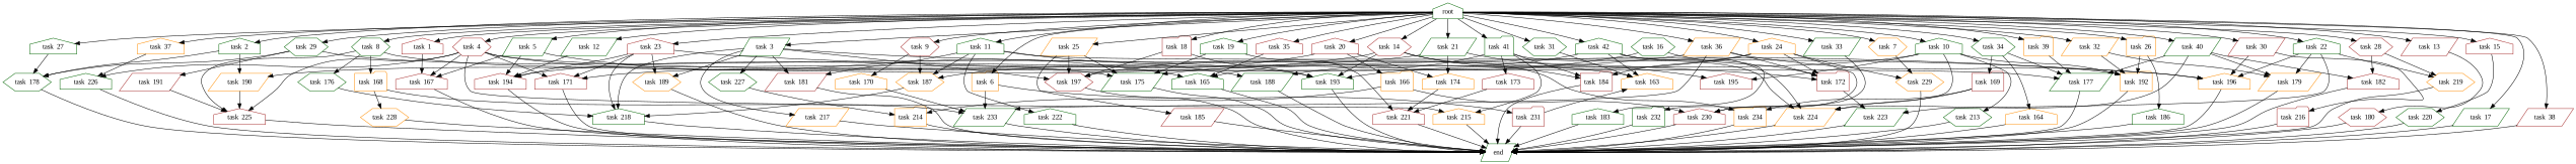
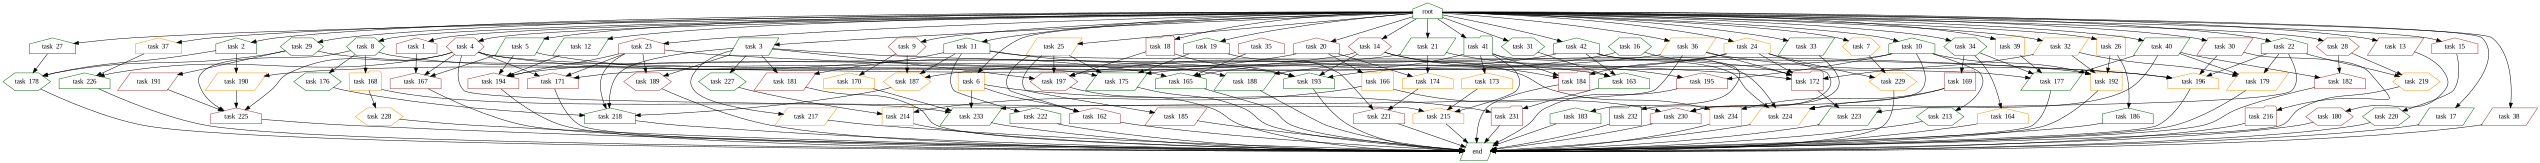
  digraph {
    fontname="Liberation Serif"
    node [color=darkgreen fontname="Liberation Serif" shape=house]
    edge [fontname="Liberation Serif"]
    task_1 [color=brown]
    root
    task_2
    task_3 [shape=parallelogram]
    task_4 [color=brown shape=hexagon]
    task_5 [shape=parallelogram]
    task_6 [color=darkorange shape=folder]
    task_7 [color=darkorange shape=hexagon]
    task_8 [shape=hexagon]
    task_9 [color=brown shape=hexagon]
    task_10
    task_11
    task_12 [shape=parallelogram]
    task_13 [color=brown shape=parallelogram]
    task_14 [color=brown shape=hexagon]
    task_15 [color=brown]
    task_17 [shape=parallelogram]
    task_18 [color=brown shape=folder]
    task_19
    task_20 [color=brown]
    task_21 [shape=parallelogram]
    task_22
    task_23 [color=brown]
    task_24 [color=darkorange]
    task_25 [color=darkorange shape=parallelogram]
    task_26 [color=darkorange shape=folder]
    task_27
    task_28 [color=brown shape=hexagon]
    task_29 [shape=hexagon]
    task_30 [color=brown shape=parallelogram]
    task_31 [shape=hexagon]
    task_32 [color=darkorange shape=parallelogram]
    task_33 [shape=parallelogram]
    task_34 [shape=hexagon]
    task_35 [color=brown]
    task_36 [color=darkorange shape=parallelogram]
    task_37 [color=darkorange]
    task_38 [color=brown shape=parallelogram]
    task_39 [color=darkorange shape=folder]
    task_40 [shape=parallelogram]
    task_41 [shape=folder]
    task_42
    task_167 [color=brown]
    task_178 [shape=hexagon]
    task_190 [color=darkorange shape=parallelogram]
    task_172 [color=brown shape=folder]
    task_181 [color=brown shape=parallelogram]
-   task_189 [color=darkorange shape=hexagon]
+   task_189 [color=brown shape=hexagon]
    task_197 [color=brown shape=hexagon]
    task_217 [color=darkorange shape=parallelogram]
    task_218
    task_227 [shape=hexagon]
-   task_163 [color=darkorange]
+   task_163
    task_171 [color=brown]
    task_177 [shape=parallelogram]
    task_215 [color=darkorange]
    task_225 [color=brown]
    task_226
    task_165
    task_194 [color=brown]
+   task_162 [color=brown]
    task_231 [color=brown shape=folder]
    task_233 [shape=parallelogram]
    task_229 [color=darkorange shape=hexagon]
    task_168 [color=darkorange shape=folder]
    task_175 [shape=parallelogram]
    task_176 [shape=hexagon]
    task_170 [color=darkorange]
    task_187 [color=darkorange shape=hexagon]
    task_192 [color=darkorange shape=folder]
    task_195 [color=brown]
    task_213 [shape=hexagon]
    task_230 [color=brown]
    task_188 [shape=parallelogram]
    task_222
    task_180 [color=brown shape=hexagon]
    task_184 [color=brown shape=folder]
    task_193
    task_234 [color=darkorange shape=folder]
    task_220 [shape=hexagon]
    task_16 [shape=hexagon]
    end [shape=parallelogram]
    task_221 [color=brown]
    task_166 [color=darkorange shape=folder]
    task_174 [color=darkorange]
    task_179 [color=darkorange shape=parallelogram]
    task_196 [color=darkorange]
    task_219 [color=darkorange shape=hexagon]
    task_223 [shape=parallelogram]
    task_232 [shape=folder]
    task_185 [color=brown shape=parallelogram]
    task_186
    task_182 [color=brown]
    task_191 [color=brown shape=parallelogram]
    task_216 [color=brown shape=folder]
    task_164 [color=darkorange]
    task_169 [color=brown shape=folder]
    task_224 [color=darkorange shape=parallelogram]
-   task_173 [color=brown]
+   task_173 [color=darkorange]
    task_183
    task_214 [color=darkorange shape=folder]
    task_228 [color=darkorange shape=hexagon]
    task_1 -> task_167
    root -> task_1
    root -> task_2
    root -> task_3
    root -> task_4
    root -> task_5
    root -> task_6
    root -> task_7
    root -> task_8
    root -> task_9
    root -> task_10
    root -> task_11
    root -> task_12
    root -> task_13
    root -> task_14
    root -> task_15
    root -> task_17
    root -> task_18
    root -> task_19
    root -> task_20
    root -> task_21
    root -> task_22
    root -> task_23
    root -> task_24
    root -> task_25
    root -> task_26
    root -> task_27
    root -> task_28
    root -> task_29
    root -> task_30
    root -> task_31
    root -> task_32
    root -> task_33
    root -> task_34
-   root -> task_35
    root -> task_36
    root -> task_37
    root -> task_38
    root -> task_39
    root -> task_40
    root -> task_41
    root -> task_42
    task_2 -> task_178
    task_2 -> task_190
    task_3 -> task_172
    task_3 -> task_181
    task_3 -> task_189
    task_3 -> task_197
    task_3 -> task_217
    task_3 -> task_218
    task_3 -> task_227
    task_4 -> task_167
    task_4 -> task_163
    task_4 -> task_171
    task_4 -> task_177
    task_4 -> task_215
    task_4 -> task_225
    task_4 -> task_226
    task_5 -> task_167
    task_5 -> task_165
    task_5 -> task_194
+   task_6 -> task_162
    task_6 -> task_231
    task_6 -> task_233
    task_7 -> task_229
    task_8 -> task_225
    task_8 -> task_168
    task_8 -> task_175
    task_8 -> task_176
    task_9 -> task_170
    task_9 -> task_187
    task_10 -> task_175
    task_10 -> task_192
    task_10 -> task_195
    task_10 -> task_213
    task_10 -> task_230
    task_11 -> task_181
    task_11 -> task_187
    task_11 -> task_192
    task_11 -> task_188
    task_11 -> task_222
    task_12 -> task_194
    task_13 -> task_180
    task_14 -> task_190
    task_14 -> task_184
    task_14 -> task_193
    task_14 -> task_234
    task_15 -> task_220
    task_17 -> end
    task_18 -> task_197
    task_18 -> task_193
    task_19 -> task_175
    task_19 -> task_221
    task_20 -> task_187
    task_20 -> task_166
    task_20 -> task_174
    task_21 -> task_194
    task_21 -> task_195
    task_21 -> task_174
    task_22 -> task_179
    task_22 -> task_196
    task_22 -> task_219
    task_22 -> task_223
    task_23 -> task_189
    task_23 -> task_218
    task_23 -> task_171
    task_23 -> task_194
    task_23 -> task_196
    task_24 -> task_172
    task_24 -> task_229
    task_24 -> task_184
    task_24 -> task_193
    task_24 -> task_232
    task_25 -> task_197
+   task_25 -> task_162
    task_25 -> task_175
    task_25 -> task_185
    task_26 -> task_192
    task_26 -> task_186
    task_27 -> task_178
    task_28 -> task_219
    task_28 -> task_182
    task_29 -> task_178
    task_29 -> task_193
    task_29 -> task_191
    task_30 -> task_196
    task_30 -> task_216
    task_31 -> task_163
+   task_32 -> task_172
    task_32 -> task_192
    task_32 -> task_179
    task_33 -> task_230
    task_34 -> task_177
    task_34 -> task_164
    task_34 -> task_169
    task_35 -> task_165
    task_36 -> task_172
    task_36 -> task_171
    task_36 -> task_233
    task_36 -> task_196
    task_37 -> task_226
    task_38 -> end
    task_39 -> task_177
    task_40 -> task_177
    task_40 -> task_179
    task_40 -> task_182
    task_40 -> task_224
    task_41 -> task_215
    task_41 -> task_165
    task_41 -> task_184
    task_41 -> task_224
    task_41 -> task_173
    task_42 -> task_163
    task_42 -> task_188
    task_42 -> task_224
    task_42 -> task_183
    task_167 -> end
    task_178 -> end
    task_190 -> task_225
    task_172 -> task_223
    task_181 -> end
    task_189 -> end
    task_197 -> end
    task_217 -> end
    task_218 -> end
    task_227 -> task_214
-   task_231 -> task_163
+   task_163 -> task_231
    task_171 -> end
    task_177 -> end
    task_215 -> end
    task_225 -> end
    task_226 -> end
    task_165 -> end
    task_194 -> end
+   task_162 -> end
    task_231 -> end
    task_233 -> end
    task_229 -> end
    task_168 -> task_233
    task_168 -> task_228
    task_175 -> end
    task_176 -> task_218
    task_170 -> task_233
    task_187 -> task_218
    task_192 -> end
+   task_195 -> end
    task_213 -> end
    task_230 -> end
    task_188 -> end
    task_222 -> end
    task_180 -> end
    task_184 -> end
    task_193 -> end
    task_234 -> end
    task_220 -> end
    task_16 -> task_172
    task_16 -> task_197
    task_221 -> end
    task_166 -> task_230
    task_166 -> task_214
    task_174 -> task_221
    task_179 -> end
    task_196 -> end
    task_219 -> end
    task_223 -> end
    task_232 -> end
    task_185 -> end
    task_186 -> end
    task_182 -> end
    task_191 -> task_225
    task_216 -> end
    task_164 -> end
    task_169 -> task_234
    task_169 -> task_224
    task_224 -> end
-   task_173 -> task_221
+   task_173 -> task_215
    task_183 -> end
    task_214 -> end
    task_228 -> end
  }
